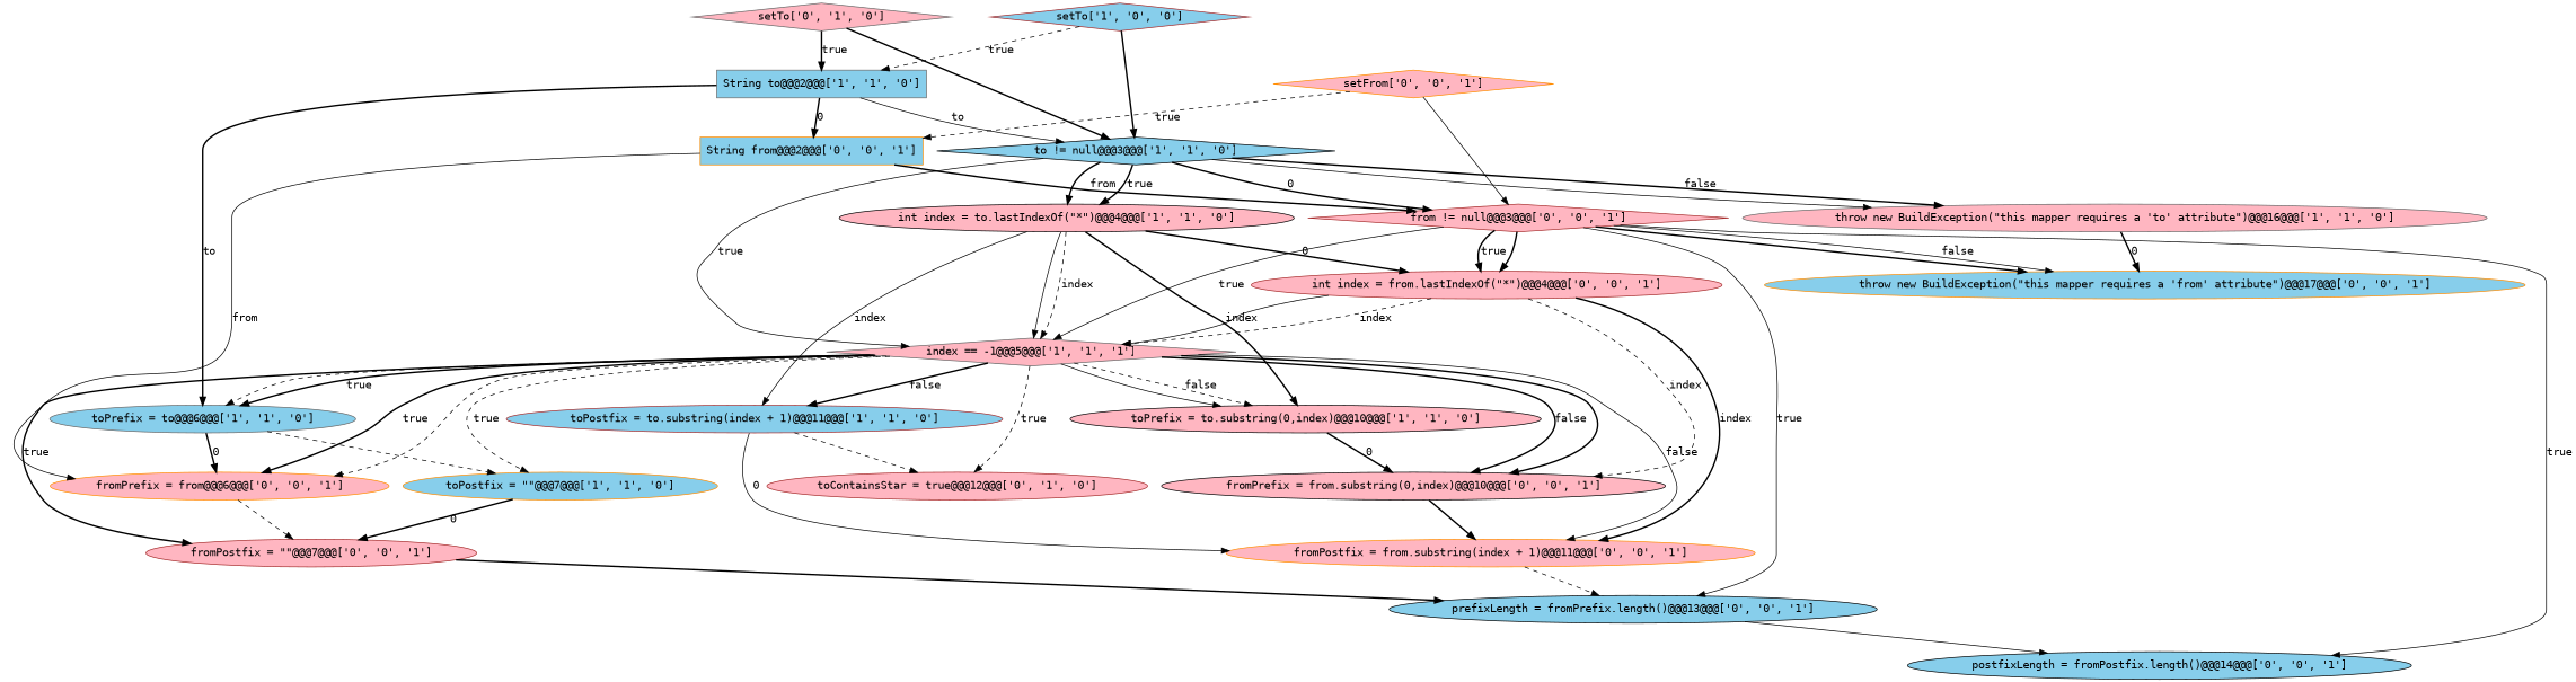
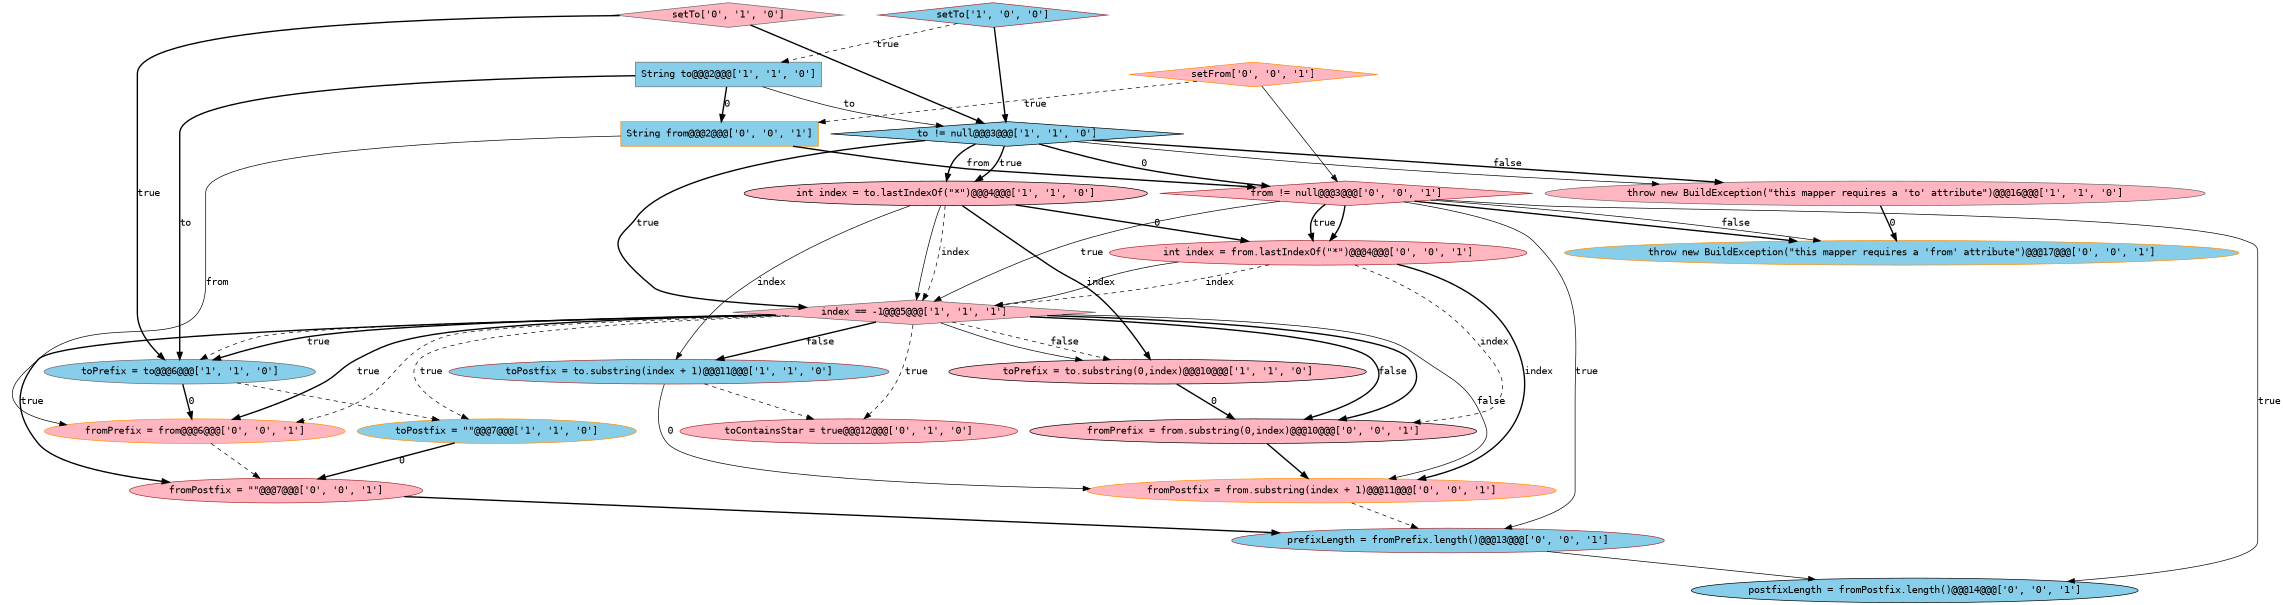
  digraph {
    fontname="DejaVu Sans Mono"
    node [color=darkorange fillcolor=lightpink fontname="DejaVu Sans Mono" shape=ellipse style=filled]
    edge [fontname="DejaVu Sans Mono" style=bold]
    n1 [fillcolor=skyblue label="toPostfix = \"\"@@@7@@@['1', '1', '0']"]
    n2 [color=brown label="fromPostfix = \"\"@@@7@@@['0', '0', '1']"]
-   n3 [color=black fillcolor=skyblue label="prefixLength = fromPrefix.length()@@@13@@@['0', '0', '1']"]
+   n3 [color=brown fillcolor=skyblue label="prefixLength = fromPrefix.length()@@@13@@@['0', '0', '1']"]
    n4 [color=black fillcolor=skyblue label="to != null@@@3@@@['1', '1', '0']" shape=diamond]
    n5 [color=gray40 label="index == -1@@@5@@@['1', '1', '1']" shape=diamond]
    n6 [color=brown label="from != null@@@3@@@['0', '0', '1']" shape=diamond]
    n7 [color=gray40 label="throw new BuildException(\"this mapper requires a 'to' attribute\")@@@16@@@['1', '1', '0']"]
    n8 [color=black label="int index = to.lastIndexOf(\"*\")@@@4@@@['1', '1', '0']"]
    n9 [color=gray40 fillcolor=skyblue label="toPrefix = to@@@6@@@['1', '1', '0']"]
    n10 [color=black label="toPrefix = to.substring(0,index)@@@10@@@['1', '1', '0']"]
    n11 [label="fromPostfix = from.substring(index + 1)@@@11@@@['0', '0', '1']"]
    n12 [color=brown fillcolor=skyblue label="toPostfix = to.substring(index + 1)@@@11@@@['1', '1', '0']"]
    n13 [color=black label="fromPrefix = from.substring(0,index)@@@10@@@['0', '0', '1']"]
    n14 [color=brown label="toContainsStar = true@@@12@@@['0', '1', '0']"]
    n15 [label="fromPrefix = from@@@6@@@['0', '0', '1']"]
    n16 [color=black fillcolor=skyblue label="postfixLength = fromPostfix.length()@@@14@@@['0', '0', '1']"]
    n17 [fillcolor=skyblue label="throw new BuildException(\"this mapper requires a 'from' attribute\")@@@17@@@['0', '0', '1']"]
    n18 [color=brown label="int index = from.lastIndexOf(\"*\")@@@4@@@['0', '0', '1']"]
    n19 [color=gray40 label="setTo['0', '1', '0']" shape=diamond]
    n20 [color=gray40 fillcolor=skyblue label="String to@@@2@@@['1', '1', '0']" shape=box]
    n21 [fillcolor=skyblue label="String from@@@2@@@['0', '0', '1']" shape=box]
    n22 [label="setFrom['0', '0', '1']" shape=diamond]
    n23 [color=brown fillcolor=skyblue label="setTo['1', '0', '0']" shape=diamond]
    n1 -> n2 [label=0]
    n2 -> n3
    n3 -> n16 [style=solid]
-   n4 -> n5 [label=true style=solid]
+   n4 -> n5 [label=true]
    n4 -> n6 [label=0]
    n4 -> n7 [label=false]
    n4 -> n7 [style=solid]
    n4 -> n8 [label=true]
    n4 -> n8
    n5 -> n1 [label=true style=dashed]
    n5 -> n2 [label=true]
    n5 -> n9 [label=true]
    n5 -> n9 [style=dashed]
    n5 -> n10 [label=false style=dashed]
    n5 -> n10 [style=solid]
    n5 -> n11 [label=false style=solid]
    n5 -> n12 [label=false]
    n5 -> n13 [label=false]
    n5 -> n13
    n5 -> n14 [label=true style=dashed]
    n5 -> n15 [style=dashed]
    n5 -> n15 [label=true]
    n6 -> n3 [label=true style=solid]
    n6 -> n5 [label=true style=solid]
    n6 -> n16 [label=true style=solid]
    n6 -> n17
    n6 -> n17 [label=false style=solid]
    n6 -> n18
    n6 -> n18 [label=true]
    n7 -> n17 [label=0]
    n8 -> n5 [style=solid]
    n8 -> n5 [label=index style=dashed]
    n8 -> n10 [label=index]
    n8 -> n12 [label=index style=solid]
    n8 -> n18 [label=0]
    n9 -> n1 [style=dashed]
    n9 -> n15 [label=0]
    n10 -> n13 [label=0]
    n11 -> n3 [style=dashed]
    n12 -> n11 [label=0 style=solid]
    n12 -> n14 [style=dashed]
    n13 -> n11
    n15 -> n2 [style=dashed]
    n18 -> n5 [style=solid]
    n18 -> n5 [label=index style=dashed]
    n18 -> n11 [label=index]
    n18 -> n13 [label=index style=dashed]
    n19 -> n4
-   n19 -> n20 [label=true]
+   n19 -> n9 [label=true]
    n20 -> n4 [label=to style=solid]
    n20 -> n9 [label=to]
    n20 -> n21 [label=0]
    n21 -> n6 [label=from]
    n21 -> n15 [label=from style=solid]
    n22 -> n6 [style=solid]
    n22 -> n21 [label=true style=dashed]
    n23 -> n4
    n23 -> n20 [label=true style=dashed]
  }
